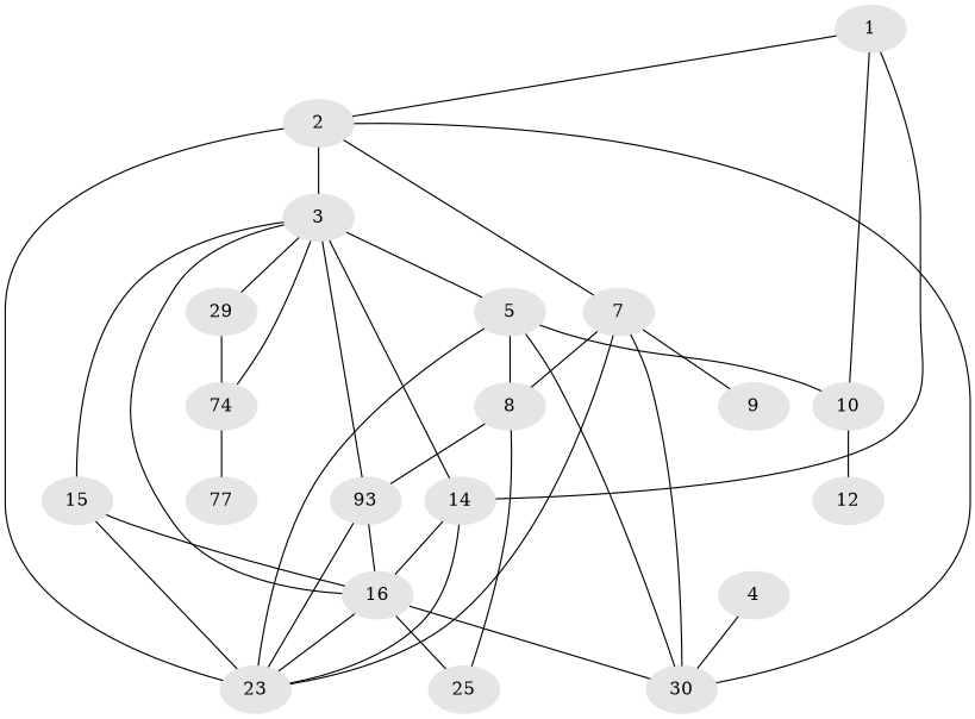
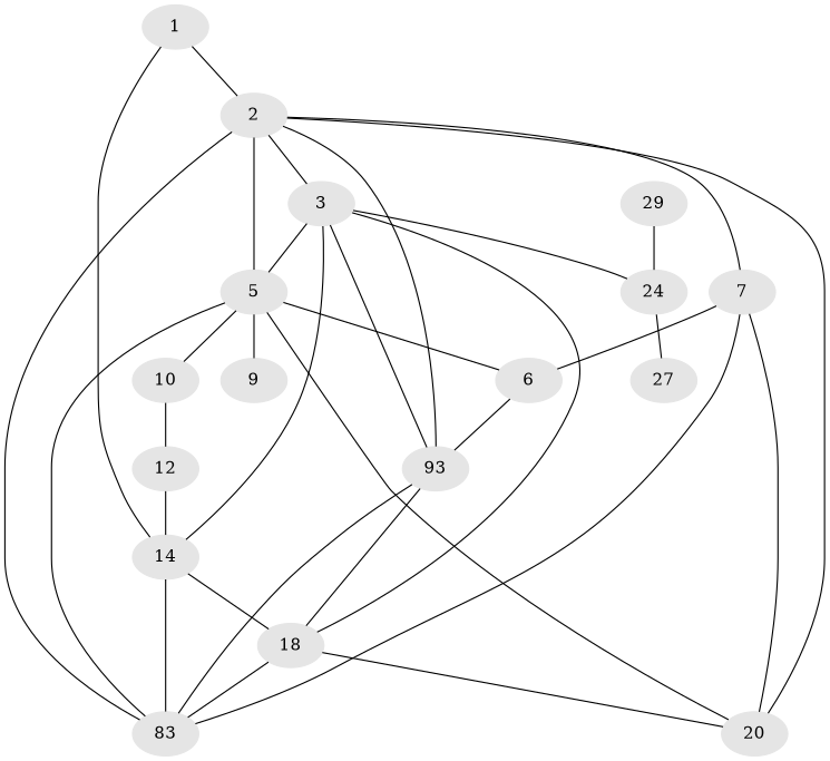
  graph {
    node [color=gray90 style=filled]
    edge [weight=1.0]
    1
    2
    10
    14
    3
    5
    7
    n8 [label=93]
-   20 [label=30]
-   23
+   20
+   23 [label=83]
    12
-   16
-   15
+   16 [label=18]
    n14 [label=29]
-   24 [label=74]
-   8
+   24
+   8 [label=6]
    9
-   25
-   27 [label=77]
-   4
+   27
    1 -- 2 [weight=2.0]
-   1 -- 10
    1 -- 14 [weight=2.0]
    2 -- 3 [weight=2.0]
+   2 -- 5
    2 -- 7
+   2 -- n8
    2 -- 20
    2 -- 23 [weight=3.0]
    10 -- 12
    14 -- 23
    14 -- 16 [weight=4.0]
    3 -- 14
    3 -- 5
    3 -- n8
    3 -- 16
-   3 -- 15
-   3 -- n14
    3 -- 24
    5 -- 10
    5 -- 20
    5 -- 23
    5 -- 8
    7 -- 20
    7 -- 23
    7 -- 8 [weight=2.0]
-   7 -- 9
+   5 -- 9
    n8 -- 23
    n8 -- 16
+   12 -- 14
    16 -- 20
    16 -- 23 [weight=2.0]
-   16 -- 25
-   15 -- 23 [weight=2.0]
-   15 -- 16
    n14 -- 24
    24 -- 27
    8 -- n8
-   8 -- 25
-   4 -- 20
  }
